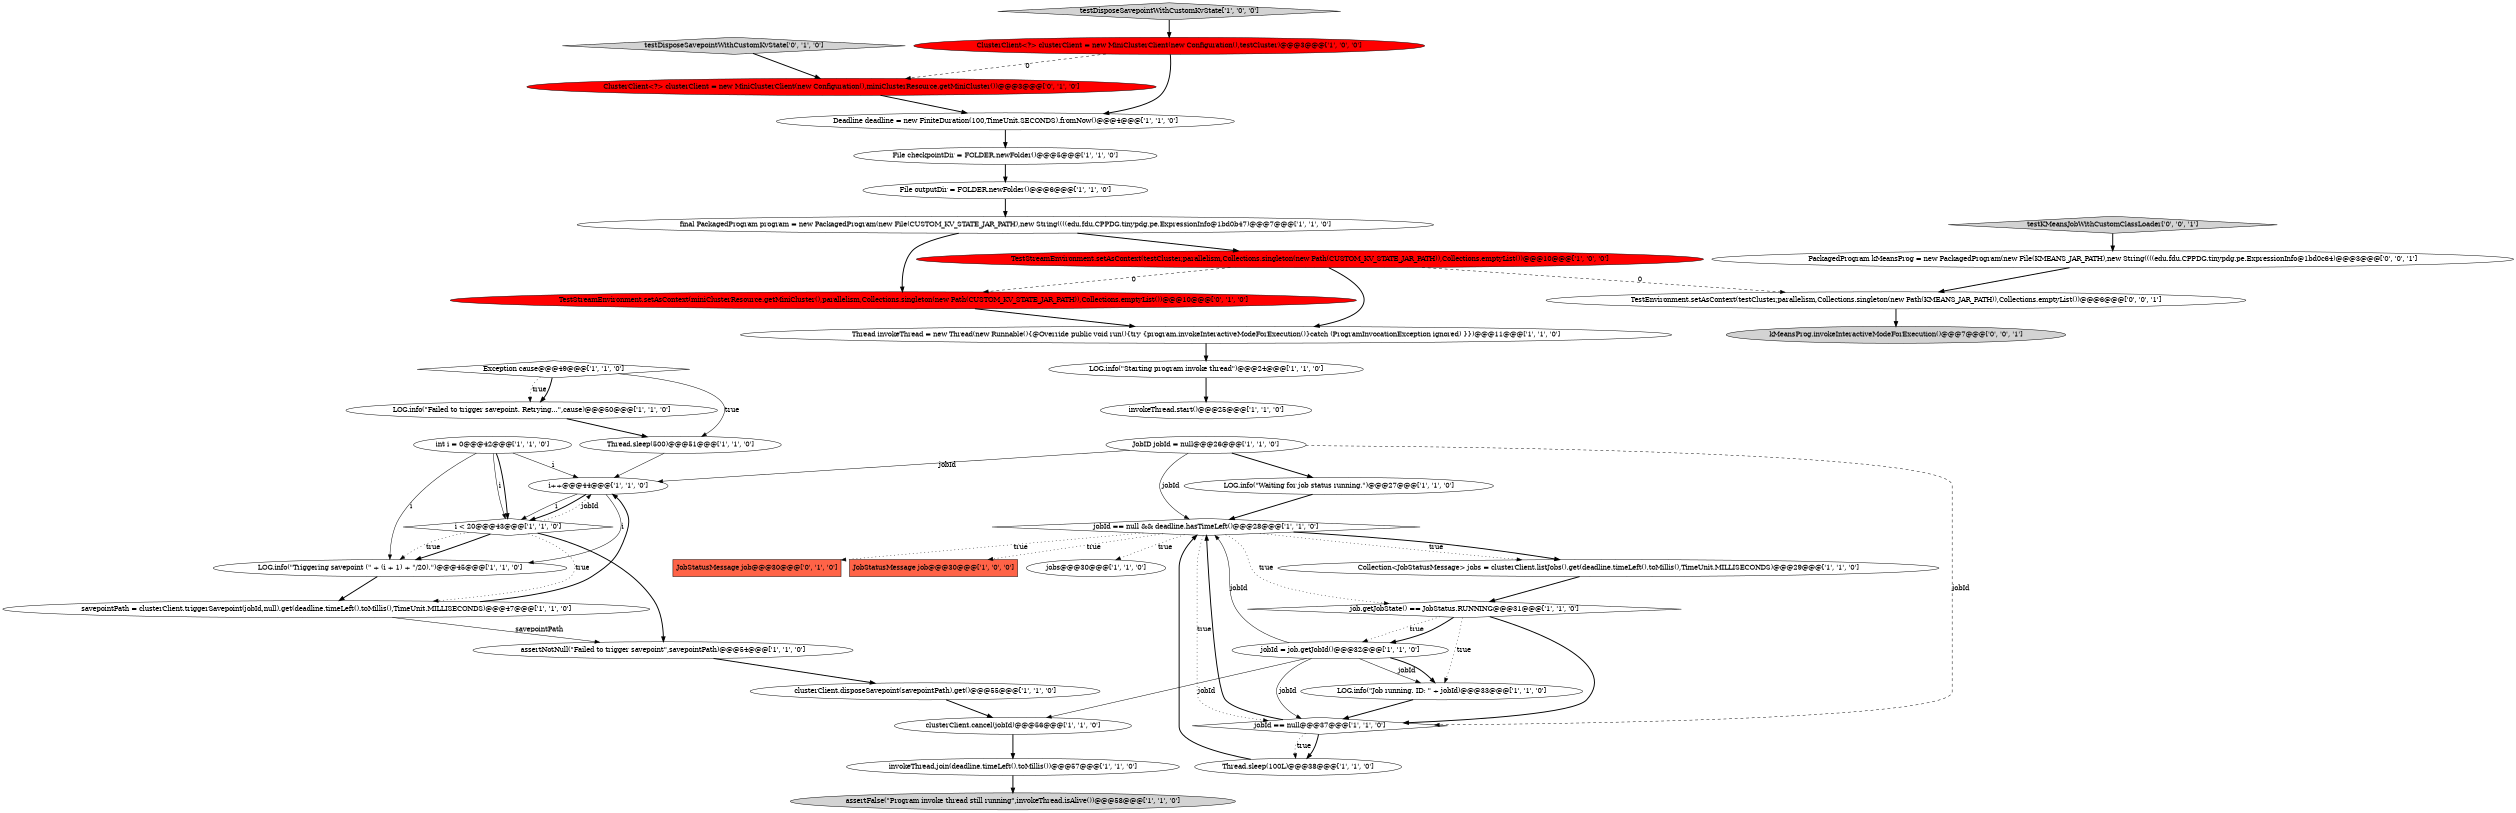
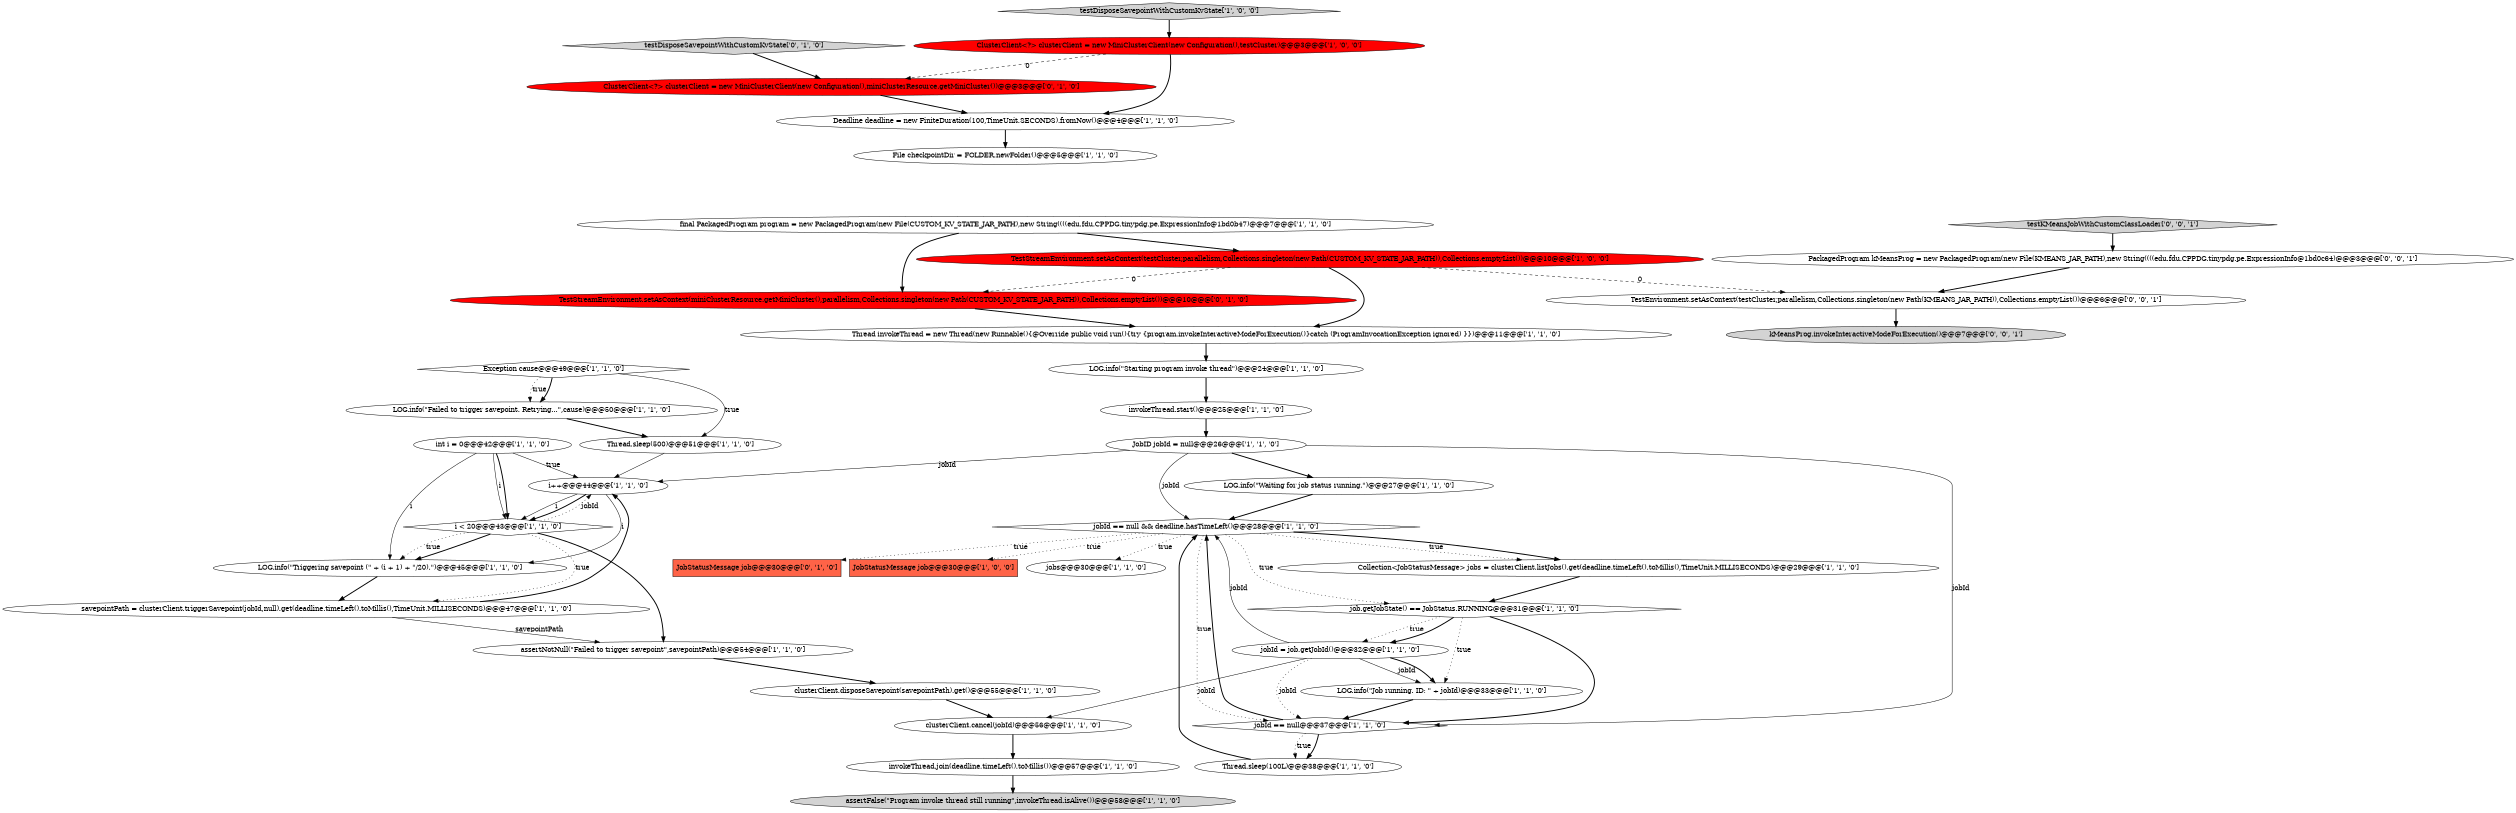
  digraph {
    node [fillcolor=white shape=ellipse style=filled]
    edge [style=bold]
    n1 [fillcolor=red label="TestStreamEnvironment.setAsContext(miniClusterResource.getMiniCluster(),parallelism,Collections.singleton(new Path(CUSTOM_KV_STATE_JAR_PATH)),Collections.emptyList())@@@10@@@['0', '1', '0']"]
    n2 [label="Thread invokeThread = new Thread(new Runnable(){@Override public void run(){try {program.invokeInteractiveModeForExecution()}catch (ProgramInvocationException ignored) }})@@@11@@@['1', '1', '0']"]
    n3 [label="LOG.info(\"Starting program invoke thread\")@@@24@@@['1', '1', '0']"]
    n4 [label="LOG.info(\"Failed to trigger savepoint. Retrying...\",cause)@@@50@@@['1', '1', '0']"]
    n5 [label="Thread.sleep(500)@@@51@@@['1', '1', '0']"]
    n6 [label="i++@@@44@@@['1', '1', '0']"]
    n7 [label="assertNotNull(\"Failed to trigger savepoint\",savepointPath)@@@54@@@['1', '1', '0']"]
    n8 [label="clusterClient.disposeSavepoint(savepointPath).get()@@@55@@@['1', '1', '0']"]
    n9 [label="int i = 0@@@42@@@['1', '1', '0']"]
    n10 [label="i < 20@@@43@@@['1', '1', '0']" shape=diamond]
    n11 [label="LOG.info(\"Triggering savepoint (\" + (i + 1) + \"/20).\")@@@45@@@['1', '1', '0']"]
    n12 [label="clusterClient.cancel(jobId)@@@56@@@['1', '1', '0']"]
    n13 [fillcolor=tomato label="JobStatusMessage job@@@30@@@['0', '1', '0']" shape=box]
    n14 [label="invokeThread.join(deadline.timeLeft().toMillis())@@@57@@@['1', '1', '0']"]
    n15 [fillcolor=lightgray label="assertFalse(\"Program invoke thread still running\",invokeThread.isAlive())@@@58@@@['1', '1', '0']"]
    n16 [fillcolor=red label="TestStreamEnvironment.setAsContext(testCluster,parallelism,Collections.singleton(new Path(CUSTOM_KV_STATE_JAR_PATH)),Collections.emptyList())@@@10@@@['1', '0', '0']"]
    n17 [label="TestEnvironment.setAsContext(testCluster,parallelism,Collections.singleton(new Path(KMEANS_JAR_PATH)),Collections.emptyList())@@@6@@@['0', '0', '1']"]
    n18 [fillcolor=lightgray label="kMeansProg.invokeInteractiveModeForExecution()@@@7@@@['0', '0', '1']"]
    n19 [label="invokeThread.start()@@@25@@@['1', '1', '0']"]
    n20 [label="savepointPath = clusterClient.triggerSavepoint(jobId,null).get(deadline.timeLeft().toMillis(),TimeUnit.MILLISECONDS)@@@47@@@['1', '1', '0']"]
    n21 [label="LOG.info(\"Waiting for job status running.\")@@@27@@@['1', '1', '0']"]
    n22 [label="jobId == null && deadline.hasTimeLeft()@@@28@@@['1', '1', '0']" shape=diamond]
    n23 [label="jobId == null@@@37@@@['1', '1', '0']" shape=diamond]
    n24 [label="job.getJobState() == JobStatus.RUNNING@@@31@@@['1', '1', '0']" shape=diamond]
    n25 [label="Collection<JobStatusMessage> jobs = clusterClient.listJobs().get(deadline.timeLeft().toMillis(),TimeUnit.MILLISECONDS)@@@29@@@['1', '1', '0']"]
    n26 [fillcolor=tomato label="JobStatusMessage job@@@30@@@['1', '0', '0']" shape=box]
    n27 [label="jobs@@@30@@@['1', '1', '0']"]
    n28 [label="final PackagedProgram program = new PackagedProgram(new File(CUSTOM_KV_STATE_JAR_PATH),new String((((edu.fdu.CPPDG.tinypdg.pe.ExpressionInfo@1bd0b47)@@@7@@@['1', '1', '0']"]
    n29 [label="JobID jobId = null@@@26@@@['1', '1', '0']"]
    n30 [label="Thread.sleep(100L)@@@38@@@['1', '1', '0']"]
    n31 [label="Deadline deadline = new FiniteDuration(100,TimeUnit.SECONDS).fromNow()@@@4@@@['1', '1', '0']"]
    n32 [label="File checkpointDir = FOLDER.newFolder()@@@5@@@['1', '1', '0']"]
-   n33 [label="File outputDir = FOLDER.newFolder()@@@6@@@['1', '1', '0']"]
    n34 [label="LOG.info(\"Job running. ID: \" + jobId)@@@33@@@['1', '1', '0']"]
    n35 [label="jobId = job.getJobId()@@@32@@@['1', '1', '0']"]
    n36 [fillcolor=red label="ClusterClient<?> clusterClient = new MiniClusterClient(new Configuration(),miniClusterResource.getMiniCluster())@@@3@@@['0', '1', '0']"]
    n37 [fillcolor=lightgray label="testDisposeSavepointWithCustomKvState['1', '0', '0']" shape=diamond]
    n38 [fillcolor=red label="ClusterClient<?> clusterClient = new MiniClusterClient(new Configuration(),testCluster)@@@3@@@['1', '0', '0']"]
    n39 [label="PackagedProgram kMeansProg = new PackagedProgram(new File(KMEANS_JAR_PATH),new String((((edu.fdu.CPPDG.tinypdg.pe.ExpressionInfo@1bd0c64)@@@3@@@['0', '0', '1']"]
    n40 [fillcolor=lightgray label="testDisposeSavepointWithCustomKvState['0', '1', '0']" shape=diamond]
    n41 [fillcolor=lightgray label="testKMeansJobWithCustomClassLoader['0', '0', '1']" shape=diamond]
    n42 [label="Exception cause@@@49@@@['1', '1', '0']" shape=diamond]
    n1 -> n2
    n2 -> n3
    n3 -> n19
    n4 -> n5
    n5 -> n6 [style=solid]
    n6 -> n10 [label=i style=solid]
    n6 -> n10
    n6 -> n11 [label=i style=solid]
    n7 -> n8
    n8 -> n12
-   n9 -> n6 [label=i style=solid]
+   n9 -> n6 [label=true style=solid]
    n9 -> n10
    n9 -> n10 [label=i style=solid]
    n9 -> n11 [label=i style=solid]
    n10 -> n6 [label=jobId style=dotted]
    n10 -> n7
    n10 -> n11
    n10 -> n11 [label=true style=dotted]
    n10 -> n20 [label=true style=dotted]
    n11 -> n20
    n12 -> n14
    n14 -> n15
    n16 -> n1 [label=0 style=dashed]
    n16 -> n2
    n16 -> n17 [label=0 style=dashed]
    n17 -> n18
+   n19 -> n29
    n20 -> n6
    n20 -> n7 [label=savepointPath style=solid]
    n21 -> n22
    n22 -> n13 [label=true style=dotted]
    n22 -> n23 [label=true style=dotted]
    n22 -> n24 [label=true style=dotted]
    n22 -> n25 [label=true style=dotted]
    n22 -> n25
    n22 -> n26 [label=true style=dotted]
    n22 -> n27 [label=true style=dotted]
    n23 -> n22
    n23 -> n30
    n23 -> n30 [label=true style=dotted]
    n24 -> n23
    n24 -> n34 [label=true style=dotted]
    n24 -> n35 [label=true style=dotted]
    n24 -> n35
    n25 -> n24
    n28 -> n1
    n28 -> n16
    n29 -> n6 [label=jobId style=solid]
    n29 -> n21
    n29 -> n22 [label=jobId style=solid]
-   n29 -> n23 [label=jobId style=dashed]
+   n29 -> n23 [label=jobId style=solid]
    n30 -> n22
    n31 -> n32
-   n32 -> n33
-   n33 -> n28
    n34 -> n23
    n35 -> n12 [label=jobId style=solid]
    n35 -> n22 [label=jobId style=solid]
-   n35 -> n23 [label=jobId style=solid]
+   n35 -> n23 [label=jobId style=dotted]
    n35 -> n34 [label=jobId style=solid]
    n35 -> n34
    n36 -> n31
    n37 -> n38
    n38 -> n31
    n38 -> n36 [label=0 style=dashed]
    n39 -> n17
    n40 -> n36
    n41 -> n39
    n42 -> n4 [label=true style=dotted]
    n42 -> n4
    n42 -> n5 [label=true style=solid]
  }
